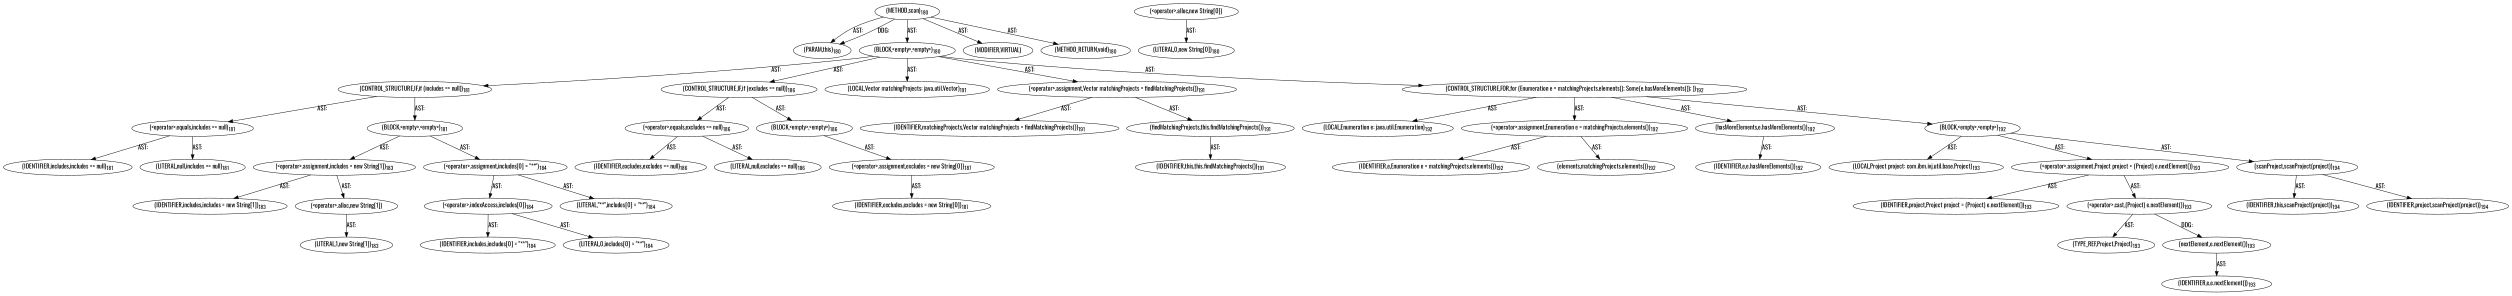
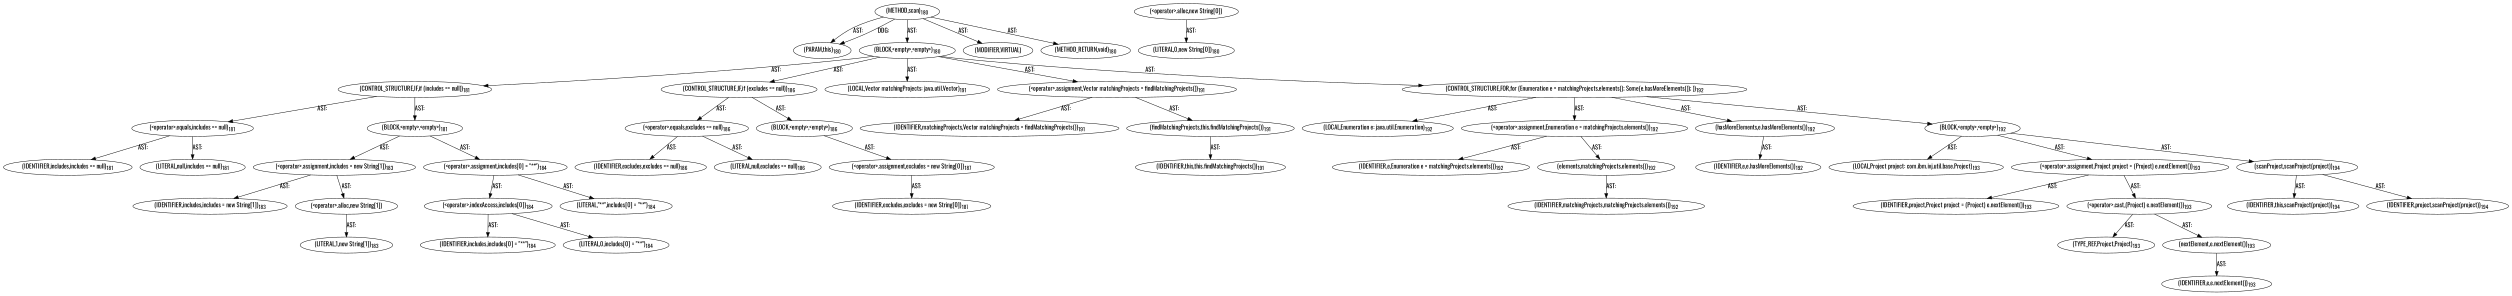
  digraph {
    fontname=Oswald
    node [fontname=Oswald]
    edge [fontname=Oswald]
    n1 [label=<(METHOD,scan)<SUB>180</SUB>>]
    n2 [label=<(PARAM,this)<SUB>180</SUB>>]
    n3 [label=<(BLOCK,&lt;empty&gt;,&lt;empty&gt;)<SUB>180</SUB>>]
    n4 [label=<(MODIFIER,VIRTUAL)>]
    n5 [label=<(METHOD_RETURN,void)<SUB>180</SUB>>]
    n6 [label=<(CONTROL_STRUCTURE,IF,if (includes == null))<SUB>181</SUB>>]
    n7 [label=<(CONTROL_STRUCTURE,IF,if (excludes == null))<SUB>186</SUB>>]
    n8 [label=<(LOCAL,Vector matchingProjects: java.util.Vector)<SUB>191</SUB>>]
    n9 [label=<(&lt;operator&gt;.assignment,Vector matchingProjects = findMatchingProjects())<SUB>191</SUB>>]
    n10 [label=<(CONTROL_STRUCTURE,FOR,for (Enumeration e = matchingProjects.elements(); Some(e.hasMoreElements()); ))<SUB>192</SUB>>]
    n11 [label=<(&lt;operator&gt;.equals,includes == null)<SUB>181</SUB>>]
    n12 [label=<(BLOCK,&lt;empty&gt;,&lt;empty&gt;)<SUB>181</SUB>>]
    n13 [label=<(&lt;operator&gt;.equals,excludes == null)<SUB>186</SUB>>]
    n14 [label=<(BLOCK,&lt;empty&gt;,&lt;empty&gt;)<SUB>186</SUB>>]
    n15 [label=<(IDENTIFIER,matchingProjects,Vector matchingProjects = findMatchingProjects())<SUB>191</SUB>>]
    n16 [label=<(findMatchingProjects,this.findMatchingProjects())<SUB>191</SUB>>]
    n17 [label=<(LOCAL,Enumeration e: java.util.Enumeration)<SUB>192</SUB>>]
    n18 [label=<(&lt;operator&gt;.assignment,Enumeration e = matchingProjects.elements())<SUB>192</SUB>>]
    n19 [label=<(hasMoreElements,e.hasMoreElements())<SUB>192</SUB>>]
    n20 [label=<(BLOCK,&lt;empty&gt;,&lt;empty&gt;)<SUB>192</SUB>>]
    n21 [label=<(IDENTIFIER,includes,includes == null)<SUB>181</SUB>>]
    n22 [label=<(LITERAL,null,includes == null)<SUB>181</SUB>>]
    n23 [label=<(&lt;operator&gt;.assignment,includes = new String[1])<SUB>183</SUB>>]
    n24 [label=<(&lt;operator&gt;.assignment,includes[0] = &quot;**&quot;)<SUB>184</SUB>>]
    n25 [label=<(IDENTIFIER,includes,includes = new String[1])<SUB>183</SUB>>]
    n26 [label=<(&lt;operator&gt;.alloc,new String[1])>]
    n27 [label=<(&lt;operator&gt;.indexAccess,includes[0])<SUB>184</SUB>>]
    n28 [label=<(LITERAL,&quot;**&quot;,includes[0] = &quot;**&quot;)<SUB>184</SUB>>]
    n29 [label=<(LITERAL,1,new String[1])<SUB>183</SUB>>]
    n30 [label=<(IDENTIFIER,includes,includes[0] = &quot;**&quot;)<SUB>184</SUB>>]
    n31 [label=<(LITERAL,0,includes[0] = &quot;**&quot;)<SUB>184</SUB>>]
    n32 [label=<(IDENTIFIER,excludes,excludes == null)<SUB>186</SUB>>]
    n33 [label=<(LITERAL,null,excludes == null)<SUB>186</SUB>>]
    n34 [label=<(&lt;operator&gt;.assignment,excludes = new String[0])<SUB>187</SUB>>]
    n35 [label=<(IDENTIFIER,excludes,excludes = new String[0])<SUB>187</SUB>>]
    n36 [label=<(&lt;operator&gt;.alloc,new String[0])>]
    n37 [label=<(LITERAL,0,new String[0])<SUB>180</SUB>>]
    n38 [label=<(IDENTIFIER,this,this.findMatchingProjects())<SUB>191</SUB>>]
    n39 [label=<(IDENTIFIER,e,Enumeration e = matchingProjects.elements())<SUB>192</SUB>>]
    n40 [label=<(elements,matchingProjects.elements())<SUB>192</SUB>>]
    n41 [label=<(IDENTIFIER,e,e.hasMoreElements())<SUB>192</SUB>>]
    n42 [label=<(LOCAL,Project project: com.ibm.ivj.util.base.Project)<SUB>193</SUB>>]
    n43 [label=<(&lt;operator&gt;.assignment,Project project = (Project) e.nextElement())<SUB>193</SUB>>]
    n44 [label=<(scanProject,scanProject(project))<SUB>194</SUB>>]
+   n45 [label=<(IDENTIFIER,matchingProjects,matchingProjects.elements())<SUB>192</SUB>>]
    n46 [label=<(IDENTIFIER,project,Project project = (Project) e.nextElement())<SUB>193</SUB>>]
    n47 [label=<(&lt;operator&gt;.cast,(Project) e.nextElement())<SUB>193</SUB>>]
    n48 [label=<(IDENTIFIER,this,scanProject(project))<SUB>194</SUB>>]
    n49 [label=<(IDENTIFIER,project,scanProject(project))<SUB>194</SUB>>]
    n50 [label=<(TYPE_REF,Project,Project)<SUB>193</SUB>>]
    n51 [label=<(nextElement,e.nextElement())<SUB>193</SUB>>]
    n52 [label=<(IDENTIFIER,e,e.nextElement())<SUB>193</SUB>>]
    n1 -> n2 [label="AST: "]
    n1 -> n2 [label="DDG: "]
    n1 -> n3 [label="AST: "]
    n1 -> n4 [label="AST: "]
    n1 -> n5 [label="AST: "]
    n3 -> n6 [label="AST: "]
    n3 -> n7 [label="AST: "]
    n3 -> n8 [label="AST: "]
    n3 -> n9 [label="AST: "]
    n3 -> n10 [label="AST: "]
    n6 -> n11 [label="AST: "]
    n6 -> n12 [label="AST: "]
    n7 -> n13 [label="AST: "]
    n7 -> n14 [label="AST: "]
    n9 -> n15 [label="AST: "]
    n9 -> n16 [label="AST: "]
    n10 -> n17 [label="AST: "]
    n10 -> n18 [label="AST: "]
    n10 -> n19 [label="AST: "]
    n10 -> n20 [label="AST: "]
    n11 -> n21 [label="AST: "]
    n11 -> n22 [label="AST: "]
    n12 -> n23 [label="AST: "]
    n12 -> n24 [label="AST: "]
    n13 -> n32 [label="AST: "]
    n13 -> n33 [label="AST: "]
    n14 -> n34 [label="AST: "]
    n16 -> n38 [label="AST: "]
    n18 -> n39 [label="AST: "]
    n18 -> n40 [label="AST: "]
    n19 -> n41 [label="AST: "]
    n20 -> n42 [label="AST: "]
    n20 -> n43 [label="AST: "]
    n20 -> n44 [label="AST: "]
    n23 -> n25 [label="AST: "]
    n23 -> n26 [label="AST: "]
    n24 -> n27 [label="AST: "]
    n24 -> n28 [label="AST: "]
    n26 -> n29 [label="AST: "]
    n27 -> n30 [label="AST: "]
    n27 -> n31 [label="AST: "]
    n34 -> n35 [label="AST: "]
    n36 -> n37 [label="AST: "]
+   n40 -> n45 [label="AST: "]
    n43 -> n46 [label="AST: "]
    n43 -> n47 [label="AST: "]
    n44 -> n48 [label="AST: "]
    n44 -> n49 [label="AST: "]
    n47 -> n50 [label="AST: "]
-   n47 -> n51 [label="DDG: "]
+   n47 -> n51 [label="AST: "]
    n51 -> n52 [label="AST: "]
  }
